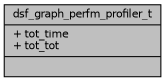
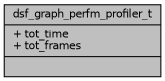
  digraph {
-   n1 [color=black fillcolor=grey75 fontcolor=black fontname=Helvetica fontsize=10 height=0.2 label="{dsf_graph_perfm_profiler_t\n|+ tot_time\l+ tot_tot\l|}" shape=record style=filled width=0.4]
+   n1 [color=black fillcolor=grey75 fontcolor=black fontname=Helvetica fontsize=10 height=0.2 label="{dsf_graph_perfm_profiler_t\n|+ tot_time\l+ tot_frames\l|}" shape=record style=filled width=0.4]
  }
